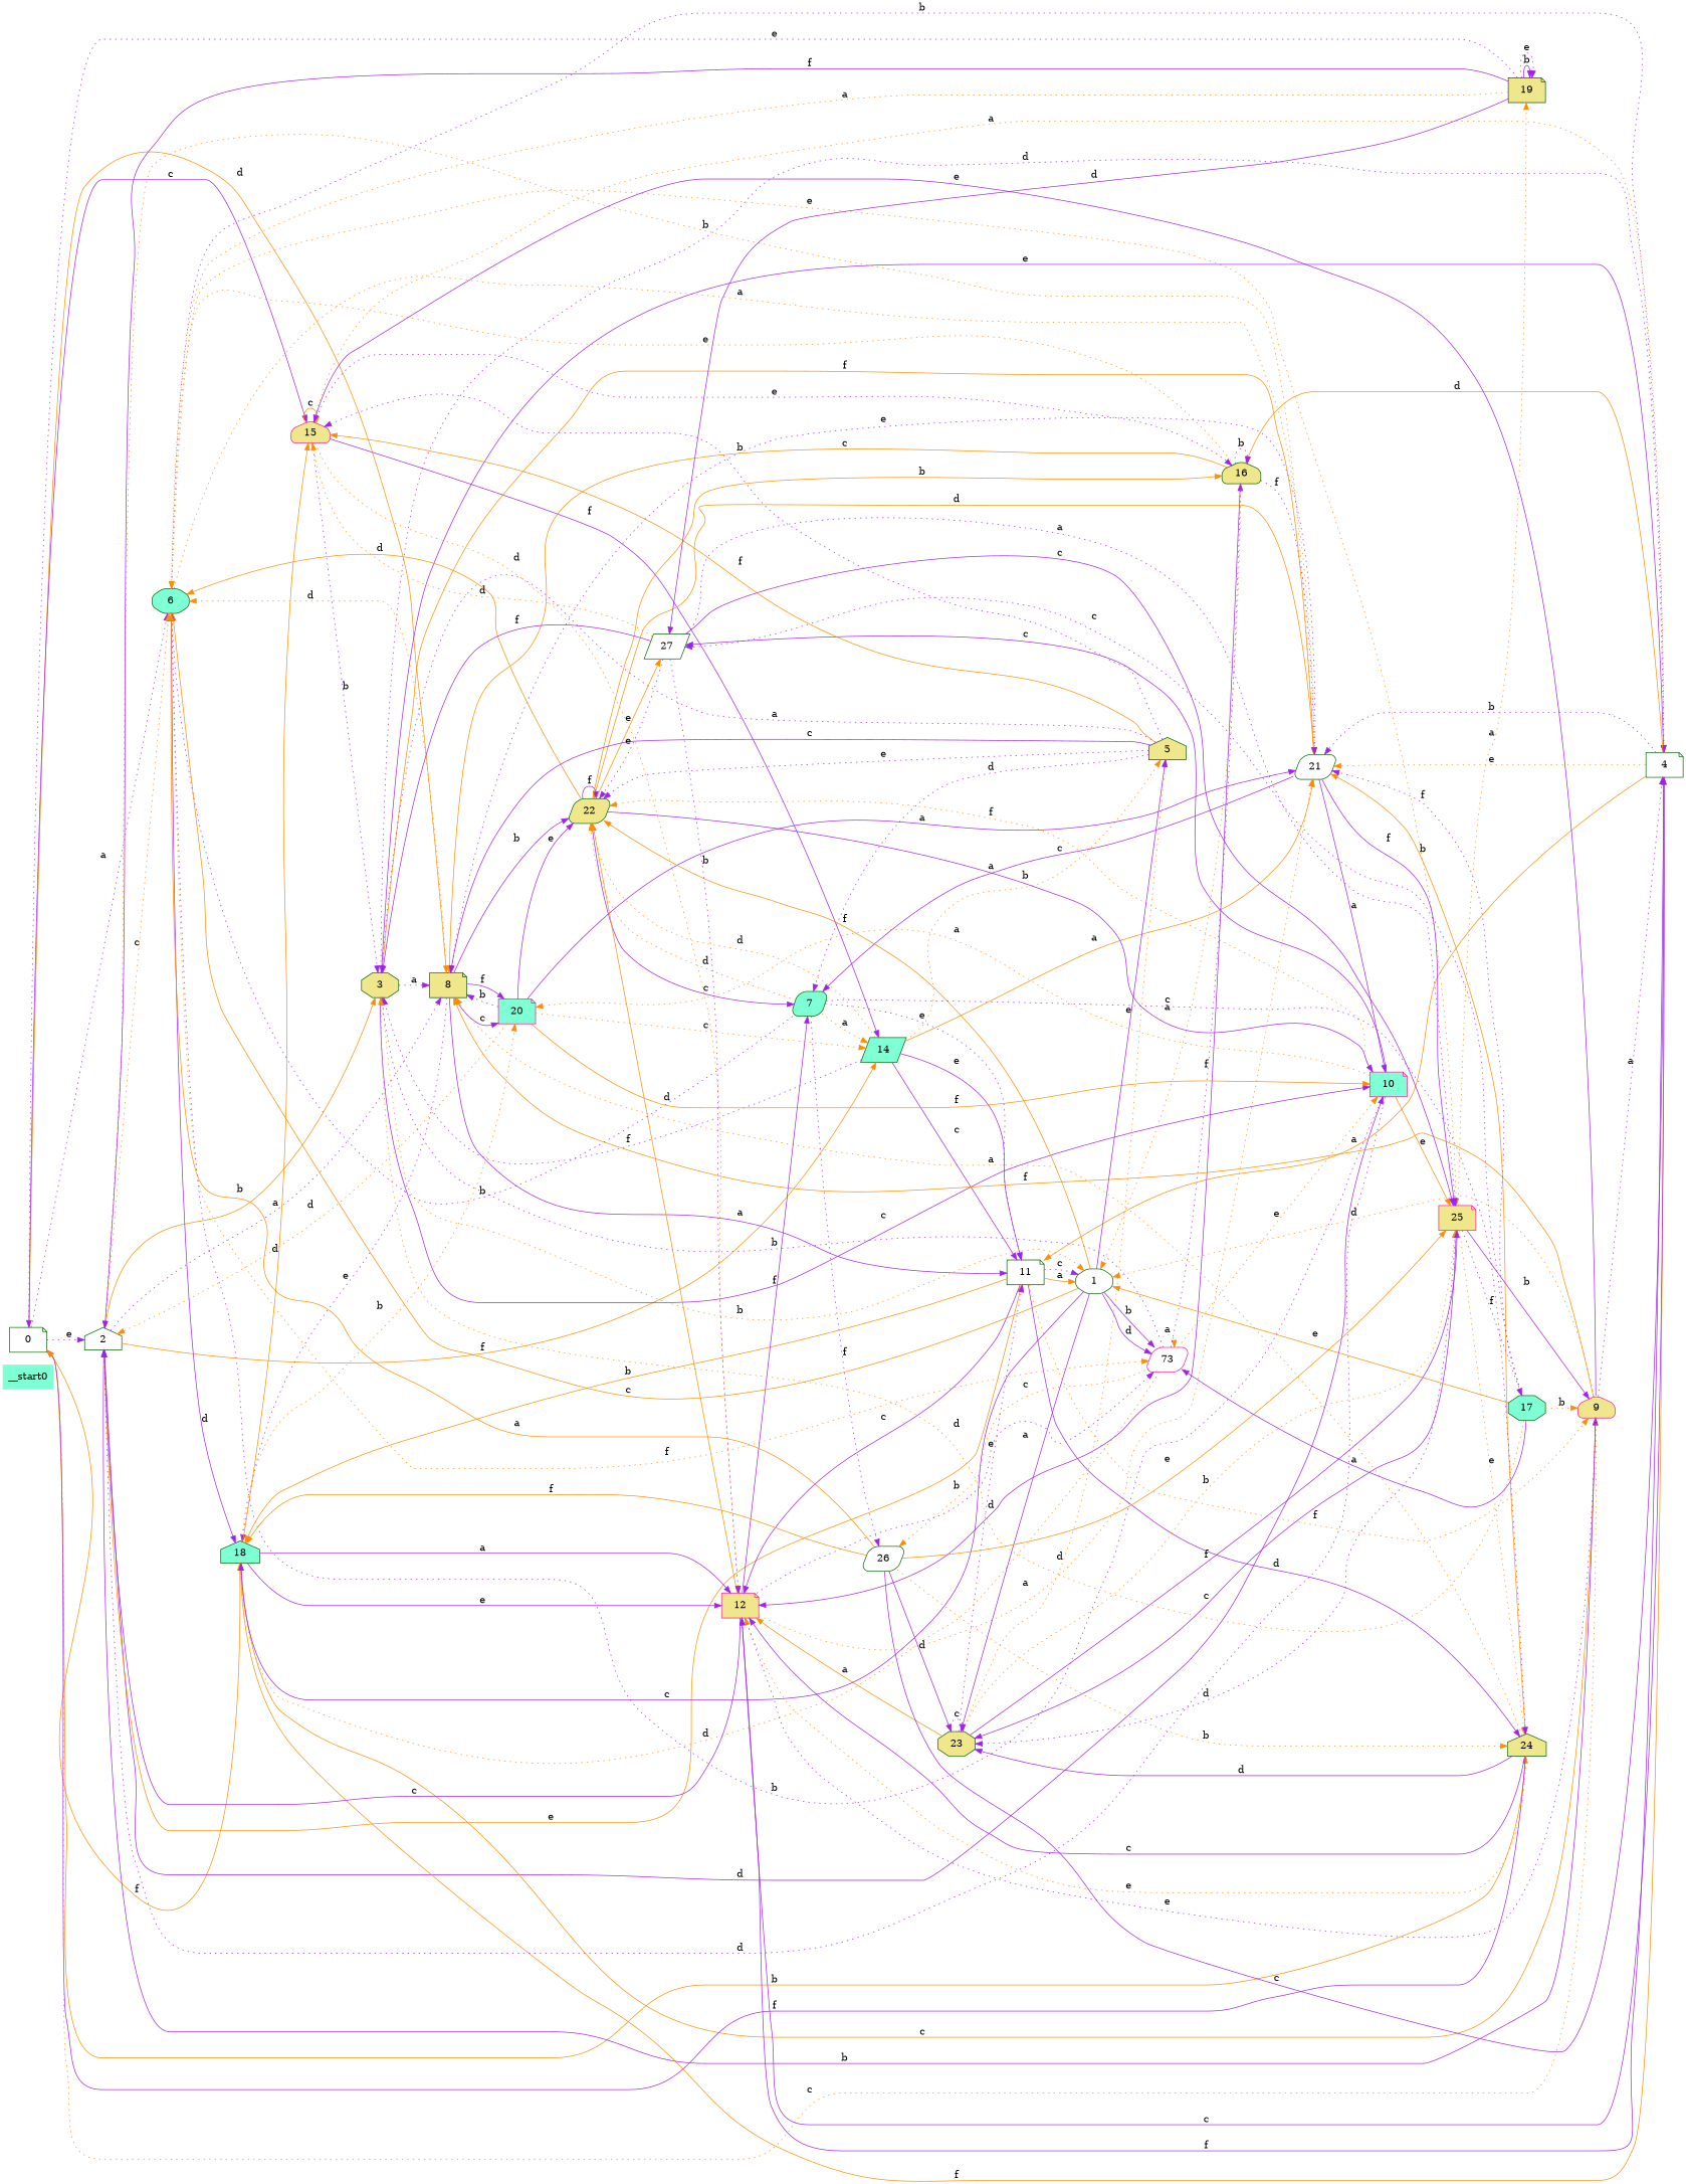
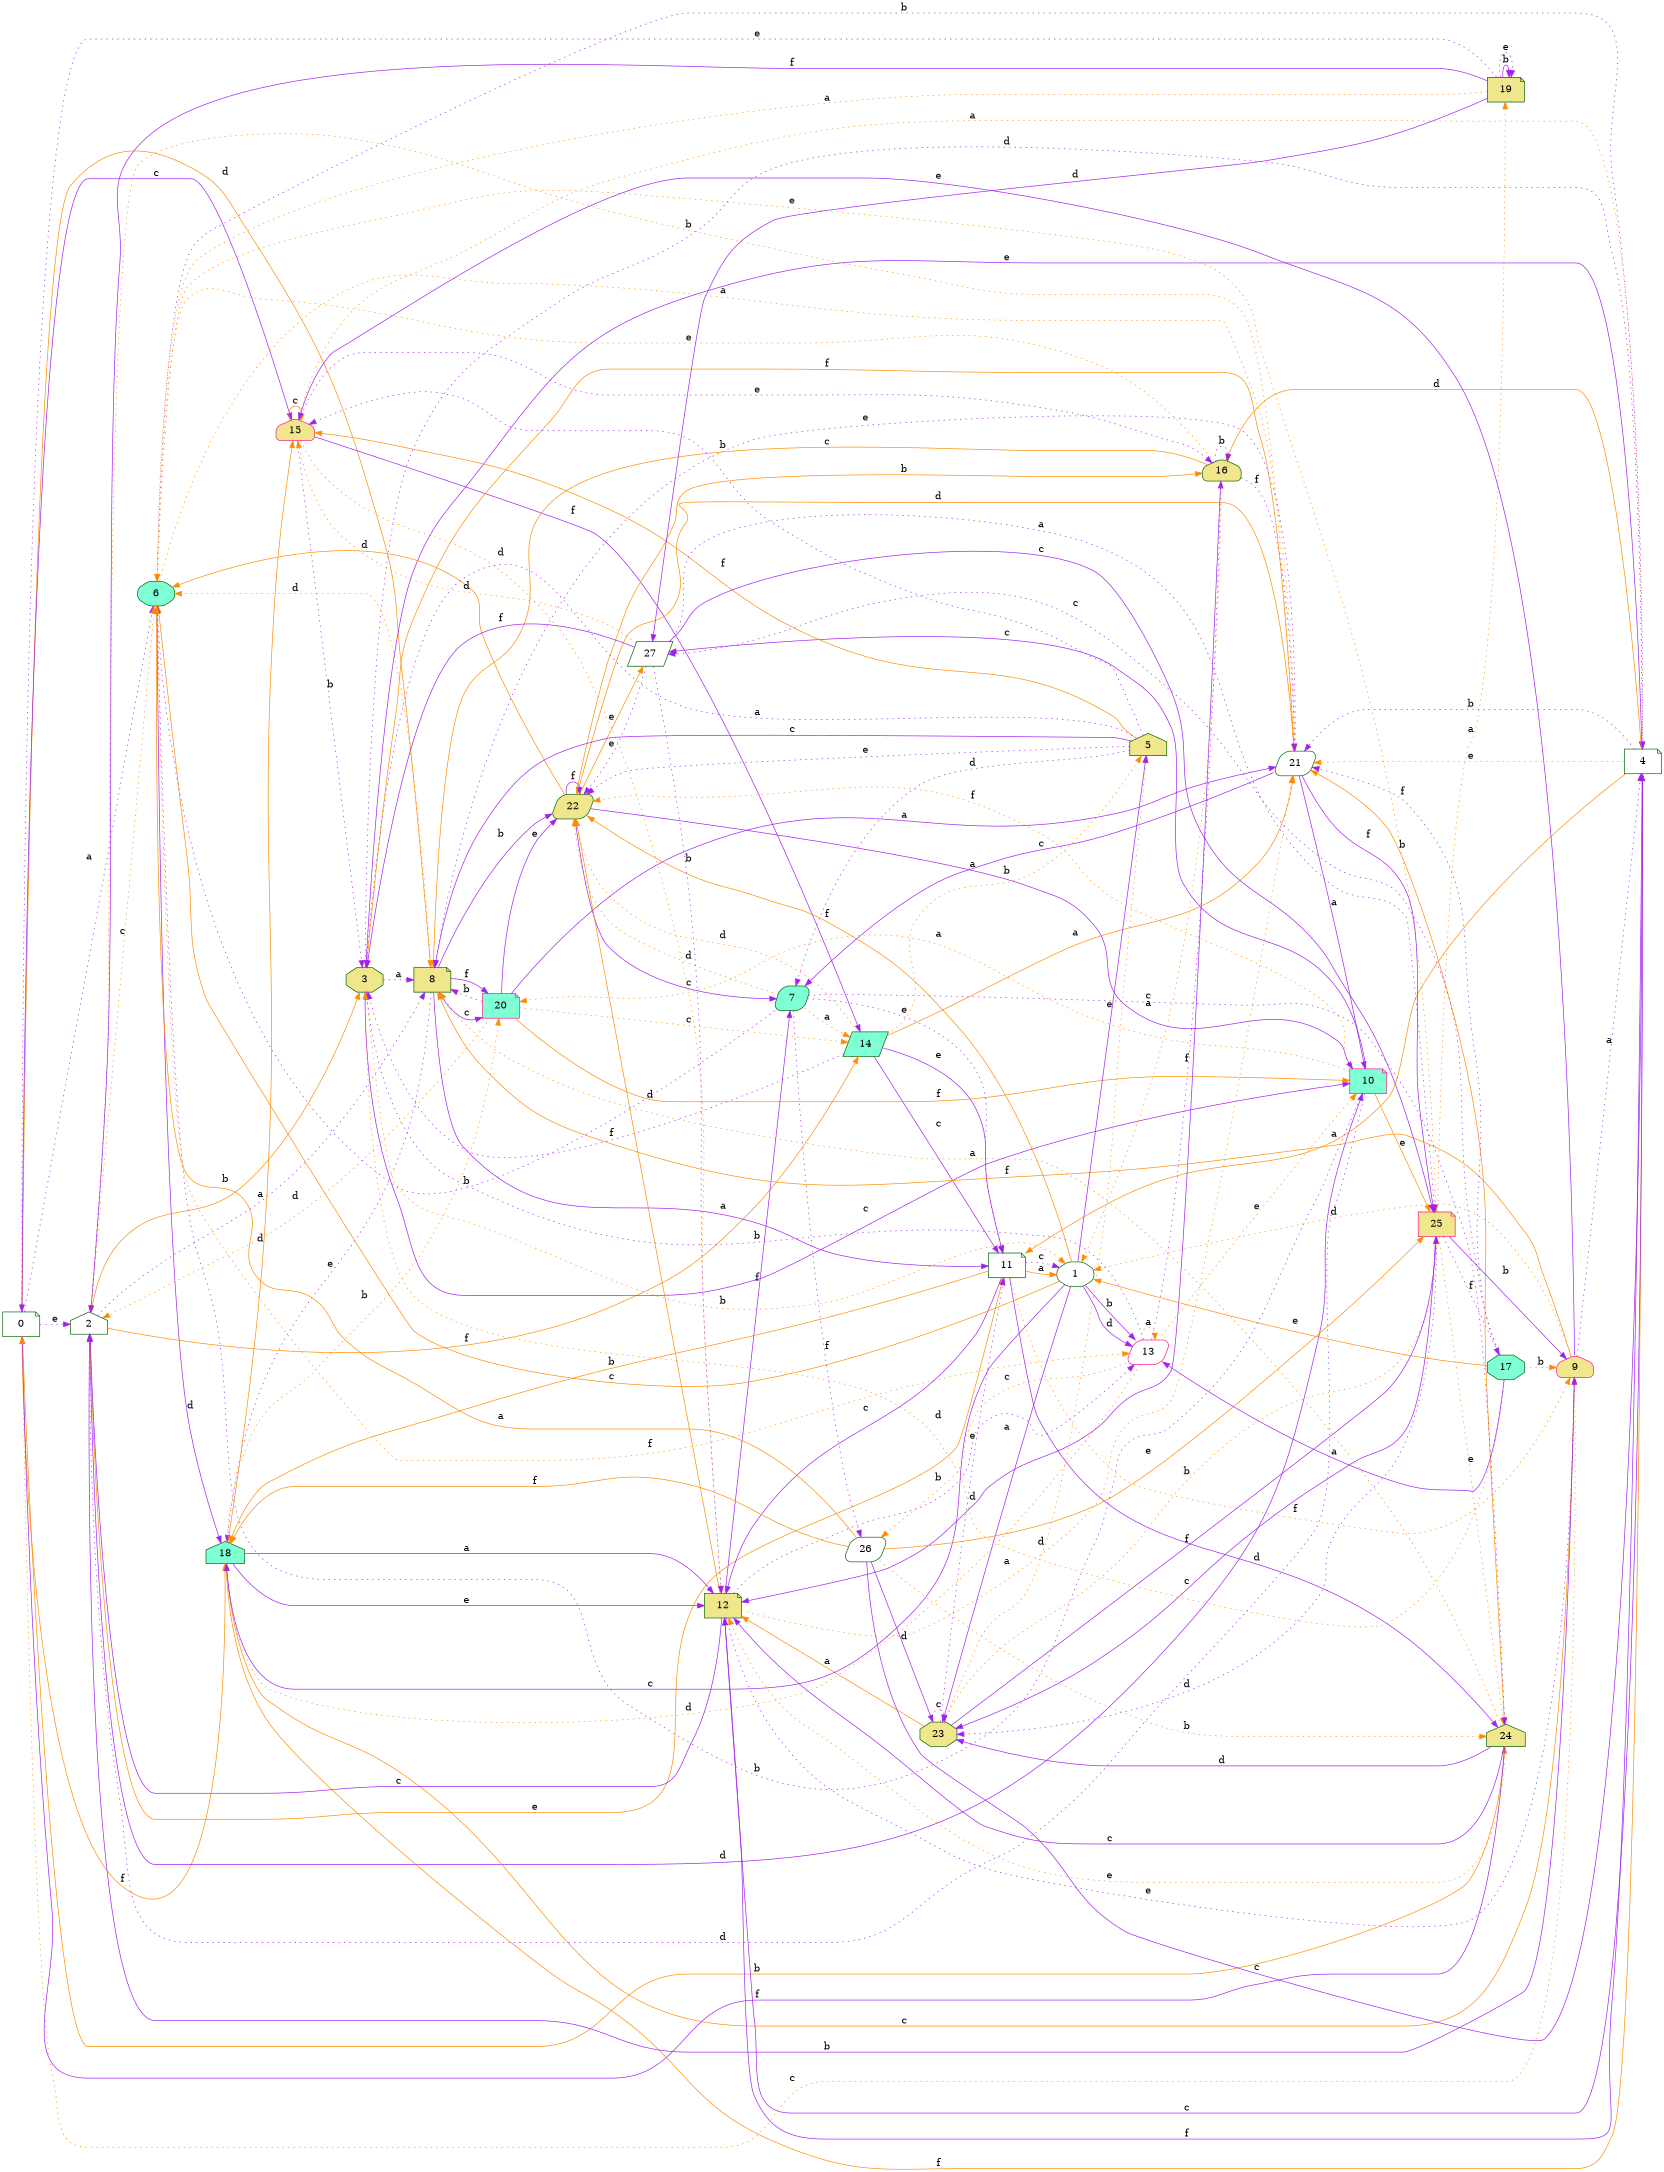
  digraph {
    rankdir=LR
    node [color=darkgreen fillcolor=khaki shape=note style="rounded,filled"]
    edge [color=purple style=solid]
-   __start0 [color=deeppink fillcolor=aquamarine shape=none style=filled]
    n2 [fillcolor=white label=0]
    n3 [fillcolor=white label=2 shape=house style=filled]
    n4 [fillcolor=aquamarine label=6 shape=octagon]
    n5 [label=8 style=filled]
    n6 [color=deeppink label=15 shape=house]
    n7 [fillcolor=aquamarine label=18 shape=house style=filled]
    n8 [label=24 shape=house style=filled]
    n9 [label=3 shape=octagon style=filled]
    n10 [color=deeppink fillcolor=aquamarine label=10 style=filled]
    n11 [fillcolor=white label=11]
    n12 [fillcolor=aquamarine label=14 shape=parallelogram style=filled]
-   n13 [color=deeppink fillcolor=white label=73 shape=parallelogram]
+   n13 [color=deeppink fillcolor=white label=13 shape=parallelogram]
    n14 [fillcolor=white label=4 style=filled]
    n15 [fillcolor=white label=21 shape=parallelogram]
    n16 [color=deeppink label=25]
    n17 [label=22 shape=parallelogram]
    n18 [color=deeppink fillcolor=aquamarine label=20 style=filled]
-   n19 [color=deeppink label=12]
+   n19 [label=12]
    n20 [label=16 shape=house]
    n21 [color=deeppink label=9 shape=house]
    n22 [label=23 shape=octagon style=filled]
    n23 [fillcolor=white label=1 shape=octagon]
    n24 [label=5 shape=house style=filled]
    n25 [fillcolor=aquamarine label=7 shape=parallelogram]
    n26 [fillcolor=white label=26 shape=parallelogram]
    n27 [fillcolor=white label=27 shape=parallelogram style=filled]
    n28 [fillcolor=aquamarine label=17 shape=octagon style=filled]
    n29 [label=19]
    n2 -> n3 [label=e style=dotted]
    n2 -> n4 [label=a style=dotted]
    n2 -> n5 [color=darkorange label=d]
    n2 -> n6 [label=c]
    n2 -> n7 [color=darkorange label=f]
    n2 -> n8 [color=darkorange label=b]
    n3 -> n4 [color=darkorange label=c style=dotted]
    n3 -> n5 [label=a style=dotted]
    n3 -> n9 [color=darkorange label=b]
    n3 -> n10 [label=d]
    n3 -> n11 [color=darkorange label=e]
    n3 -> n12 [color=darkorange label=f]
    n4 -> n7 [label=d]
    n4 -> n13 [color=darkorange label=f style=dotted]
    n4 -> n14 [label=b style=dotted]
    n4 -> n15 [color=darkorange label=a style=dotted]
    n4 -> n16 [color=darkorange label=e style=dotted]
    n5 -> n4 [color=darkorange label=d style=dotted]
    n5 -> n7 [label=e style=dotted]
    n5 -> n11 [label=a]
    n5 -> n17 [label=b]
    n5 -> n18 [label=c]
    n5 -> n18 [label=f]
    n6 -> n6 [color=darkorange label=c]
    n6 -> n9 [label=b style=dotted]
    n6 -> n12 [label=f]
    n6 -> n14 [color=darkorange label=a style=dotted]
    n6 -> n19 [color=darkorange label=d style=dotted]
    n6 -> n20 [label=e style=dotted]
    n7 -> n6 [color=darkorange label=d]
    n7 -> n14 [color=darkorange label=f]
    n7 -> n18 [color=darkorange label=b style=dotted]
    n7 -> n19 [label=a]
    n7 -> n19 [label=e]
    n7 -> n21 [color=darkorange label=c]
    n8 -> n2 [label=f]
    n8 -> n5 [color=darkorange label=a style=dotted]
    n8 -> n15 [color=darkorange label=b]
    n8 -> n19 [label=c]
    n8 -> n19 [color=darkorange label=e style=dotted]
    n8 -> n22 [label=d]
    n9 -> n5 [label=a style=dotted]
    n9 -> n10 [label=c]
    n9 -> n14 [label=d style=dotted]
    n9 -> n14 [label=e]
    n9 -> n15 [color=darkorange label=f]
    n9 -> n23 [color=darkorange label=b style=dotted]
    n10 -> n3 [label=d style=dotted]
    n10 -> n4 [label=b style=dotted]
    n10 -> n16 [color=darkorange label=e]
    n10 -> n17 [color=darkorange label=f style=dotted]
    n10 -> n18 [color=darkorange label=a style=dotted]
    n10 -> n27 [label=c]
    n11 -> n7 [color=darkorange label=b]
    n11 -> n8 [label=d]
    n11 -> n19 [label=c]
    n11 -> n21 [color=darkorange label=f style=dotted]
    n11 -> n23 [color=darkorange label=a]
    n11 -> n23 [label=c style=dotted]
    n12 -> n9 [label=f style=dotted]
    n12 -> n11 [label=c]
    n12 -> n11 [label=e]
    n12 -> n15 [color=darkorange label=a]
    n12 -> n17 [color=darkorange label=d style=dotted]
    n12 -> n24 [color=darkorange label=b style=dotted]
    n13 -> n7 [color=darkorange label=d style=dotted]
    n13 -> n9 [label=b style=dotted]
    n13 -> n10 [color=darkorange label=e style=dotted]
    n13 -> n13 [color=darkorange label=a style=dotted]
    n13 -> n20 [label=f style=dotted]
    n13 -> n26 [color=darkorange label=c style=dotted]
    n14 -> n11 [color=darkorange label=a]
    n14 -> n15 [label=b style=dotted]
    n14 -> n15 [color=darkorange label=e style=dotted]
    n14 -> n19 [label=c]
    n14 -> n19 [label=f]
    n14 -> n20 [color=darkorange label=d]
    n15 -> n3 [color=darkorange label=b style=dotted]
    n15 -> n5 [label=e style=dotted]
    n15 -> n10 [label=a]
    n15 -> n16 [label=f]
    n15 -> n17 [color=darkorange label=d]
    n15 -> n25 [label=c]
    n16 -> n8 [color=darkorange label=e style=dotted]
    n16 -> n21 [label=b]
    n16 -> n22 [label=c]
    n16 -> n22 [label=d style=dotted]
    n16 -> n28 [label=f style=dotted]
    n16 -> n29 [color=darkorange label=a style=dotted]
    n17 -> n4 [color=darkorange label=d]
    n17 -> n10 [label=a]
    n17 -> n17 [label=f]
    n17 -> n20 [color=darkorange label=b]
    n17 -> n25 [label=c]
    n17 -> n27 [color=darkorange label=e]
    n18 -> n3 [color=darkorange label=d style=dotted]
    n18 -> n5 [label=b style=dotted]
    n18 -> n10 [color=darkorange label=f]
    n18 -> n12 [color=darkorange label=c style=dotted]
    n18 -> n15 [label=a]
    n18 -> n17 [label=e]
    n19 -> n3 [label=c]
    n19 -> n13 [label=b style=dotted]
    n19 -> n15 [color=darkorange label=a style=dotted]
    n19 -> n17 [color=darkorange label=d]
    n19 -> n21 [label=e style=dotted]
    n19 -> n25 [label=f]
    n20 -> n4 [color=darkorange label=e style=dotted]
    n20 -> n5 [color=darkorange label=c]
    n20 -> n15 [label=f style=dotted]
    n20 -> n19 [label=d]
    n20 -> n20 [label=b style=dotted]
    n20 -> n23 [color=darkorange label=a style=dotted]
    n21 -> n2 [color=darkorange label=c style=dotted]
    n21 -> n3 [label=b]
    n21 -> n5 [color=darkorange label=f]
    n21 -> n6 [label=e]
    n21 -> n14 [label=a style=dotted]
    n21 -> n23 [color=darkorange label=d style=dotted]
    n22 -> n11 [label=e style=dotted]
    n22 -> n16 [color=darkorange label=b style=dotted]
    n22 -> n16 [label=f]
    n22 -> n19 [color=darkorange label=a]
    n22 -> n22 [label=c style=dotted]
    n22 -> n24 [color=darkorange label=d style=dotted]
    n23 -> n4 [color=darkorange label=c]
    n23 -> n7 [label=c]
    n23 -> n13 [label=b]
    n23 -> n13 [label=d]
    n23 -> n17 [color=darkorange label=f]
    n23 -> n22 [label=a]
    n23 -> n24 [label=e]
    n24 -> n5 [label=c]
    n24 -> n6 [label=b style=dotted]
    n24 -> n6 [color=darkorange label=f]
    n24 -> n9 [label=a style=dotted]
    n24 -> n17 [label=e style=dotted]
    n24 -> n25 [label=d style=dotted]
    n25 -> n4 [label=b style=dotted]
    n25 -> n8 [label=c style=dotted]
    n25 -> n11 [label=e style=dotted]
    n25 -> n12 [color=darkorange label=a style=dotted]
    n25 -> n17 [color=darkorange label=d style=dotted]
    n25 -> n26 [label=f style=dotted]
    n26 -> n4 [color=darkorange label=a]
    n26 -> n7 [color=darkorange label=f]
    n26 -> n8 [color=darkorange label=b style=dotted]
    n26 -> n14 [label=c]
    n26 -> n16 [color=darkorange label=e]
    n26 -> n22 [label=d]
    n27 -> n6 [color=darkorange label=d style=dotted]
    n27 -> n9 [label=f]
    n27 -> n16 [label=a style=dotted]
    n27 -> n16 [label=c]
    n27 -> n17 [label=e style=dotted]
    n27 -> n19 [label=b style=dotted]
    n28 -> n9 [color=darkorange label=d style=dotted]
    n28 -> n13 [label=a]
    n28 -> n15 [label=f style=dotted]
    n28 -> n21 [color=darkorange label=b style=dotted]
    n28 -> n23 [color=darkorange label=e]
    n28 -> n27 [label=c style=dotted]
    n29 -> n2 [label=e style=dotted]
    n29 -> n3 [label=f]
    n29 -> n4 [color=darkorange label=a style=dotted]
    n29 -> n27 [label=d]
    n29 -> n29 [label=b]
    n29 -> n29 [label=e style=dotted]
  }
